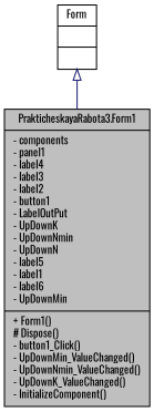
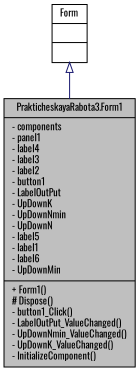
  digraph {
    fontname=Oswald
    node [color=black fontname=Oswald fontsize=10 shape=record style=filled]
-   n1 [fillcolor=grey75 fontcolor=black height=0.2 label="{PrakticheskayaRabota3.Form1\n|- components\l- panel1\l- label4\l- label3\l- label2\l- button1\l- LabelOutPut\l- UpDownK\l- UpDownNmin\l- UpDownN\l- label5\l- label1\l- label6\l- UpDownMin\l|+ Form1()\l# Dispose()\l- button1_Click()\l- UpDownMin_ValueChanged()\l- UpDownNmin_ValueChanged()\l- UpDownK_ValueChanged()\l- InitializeComponent()\l}" width=0.4]
+   n1 [fillcolor=grey75 fontcolor=black height=0.2 label="{PrakticheskayaRabota3.Form1\n|- components\l- panel1\l- label4\l- label3\l- label2\l- button1\l- LabelOutPut\l- UpDownK\l- UpDownNmin\l- UpDownN\l- label5\l- label1\l- label6\l- UpDownMin\l|+ Form1()\l# Dispose()\l- button1_Click()\l- LabelOutPut_ValueChanged()\l- UpDownNmin_ValueChanged()\l- UpDownK_ValueChanged()\l- InitializeComponent()\l}" width=0.4]
    n2 [fillcolor=white height=0.2 label="{Form\n||}" width=0.4]
    n2 -> n1 [arrowtail=onormal color=midnightblue dir=back fontname=Oswald fontsize=10 labelfontname=Helvetica labelfontsize=10 style=solid]
  }
